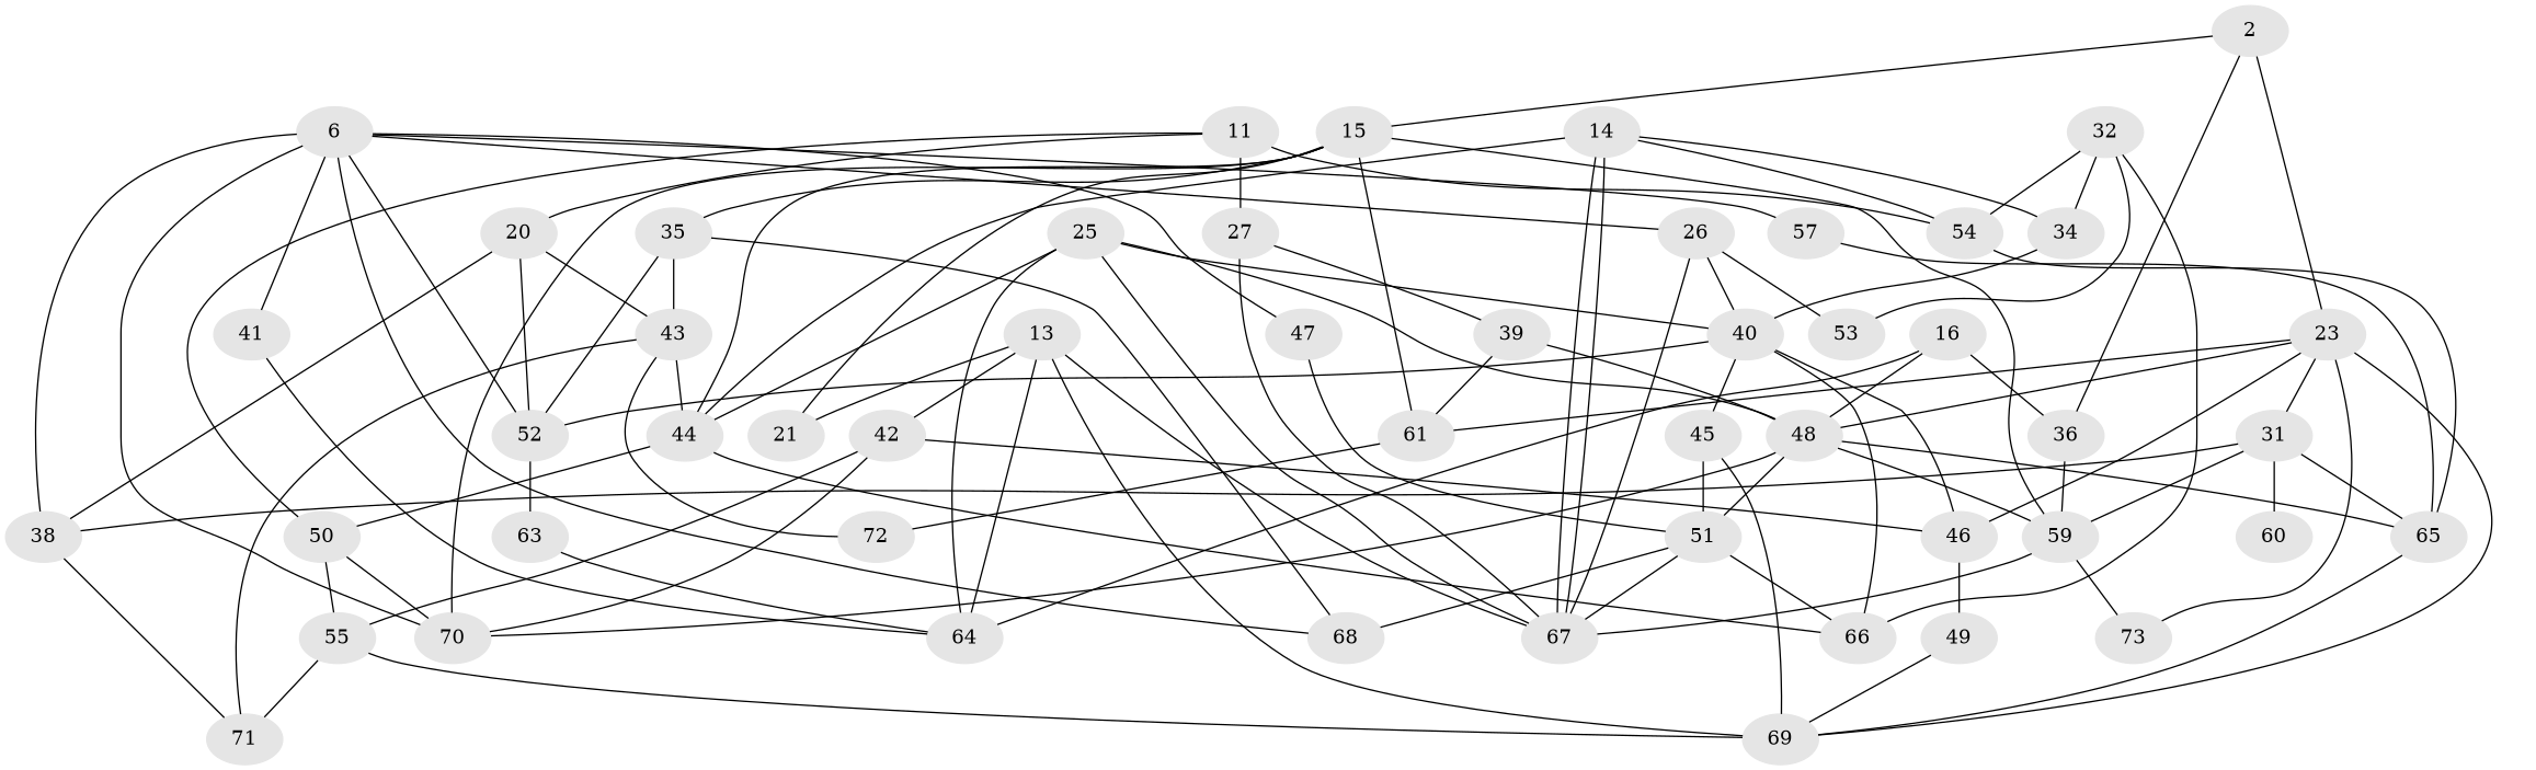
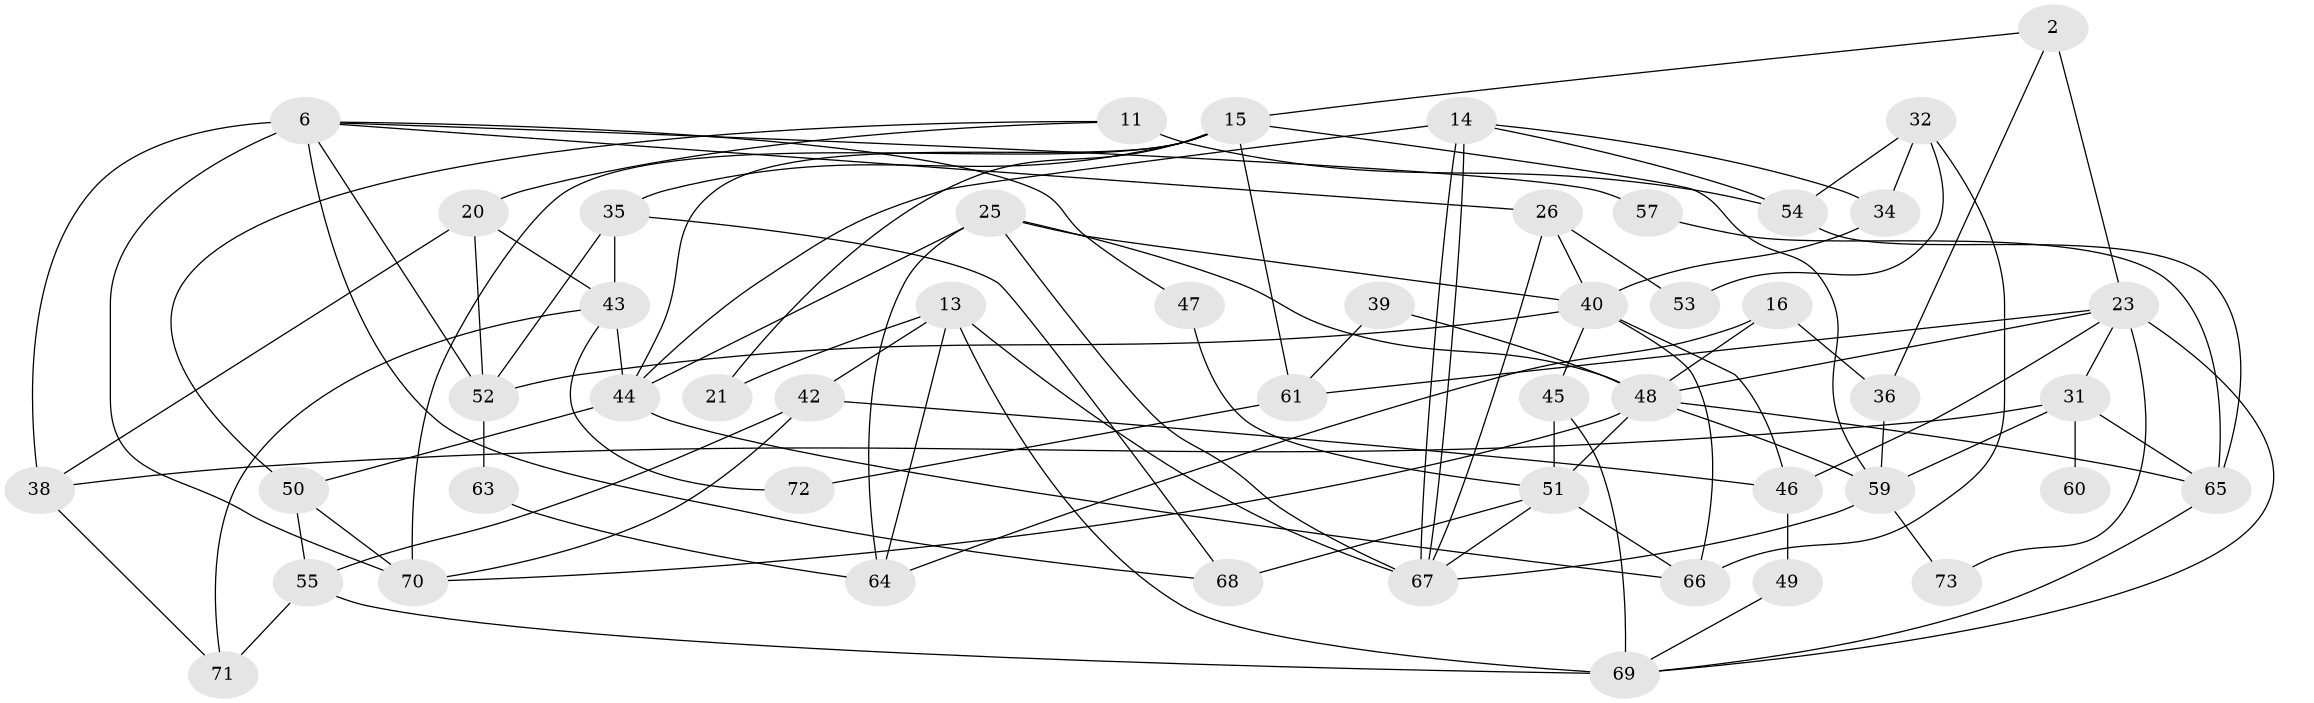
  graph {
    node [color=gray90 style=filled]
    2
    15
    23 [super="+10"]
    36
    70 [super="+4"]
    21 [super="+17"]
    44 [super="+22"]
    35 [super="+24"]
    59 [super="+37"]
    61
    69 [super="+12"]
    48 [super="+29"]
    31 [super="+18+19"]
    46
    73
    6
    26
    38
-   41
    47
    52
    57
    68
    67 [super="+8+58"]
    40 [super="+33"]
    53
    71
    64
    51 [super="+3+5"]
    63
    65
    11
    20
-   27 [super="+7"]
    50
    54
    43
    39
    55 [super="+30"]
    13
    42
    14
    34
    66 [super="+62"]
    72
    16
    45
    60
    49
    25 [super="+1"]
    32
    2 -- 15
    2 -- 23
    2 -- 36
    15 -- 70
    15 -- 21
    15 -- 44
    15 -- 35
    15 -- 59 [weight=2]
    15 -- 61
    23 -- 61 [weight=2]
    23 -- 69
    23 -- 48
    23 -- 31
    23 -- 46
    23 -- 73
    36 -- 59
    44 -- 50
    44 -- 66
    35 -- 52
    35 -- 68
    35 -- 43 [weight=2]
    59 -- 73
    59 -- 67 [weight=2]
    61 -- 72
    48 -- 70 [weight=2]
    48 -- 59
    48 -- 51
    48 -- 65
    31 -- 59 [weight=2]
    31 -- 38
    31 -- 65 [weight=2]
    31 -- 60
    46 -- 49
    6 -- 70 [weight=2]
    6 -- 26
    6 -- 38
-   6 -- 41
    6 -- 47
    6 -- 52
    6 -- 57
    6 -- 68
    26 -- 67
    26 -- 40
    26 -- 53
    38 -- 71
-   41 -- 64
    47 -- 51
    52 -- 63
    57 -- 65
    40 -- 46
    40 -- 52 [weight=2]
    40 -- 66 [weight=2]
    40 -- 45
    51 -- 68 [weight=2]
    51 -- 67
    51 -- 66 [weight=2]
    63 -- 64
    65 -- 69
    11 -- 20
-   11 -- 27 [weight=2]
    11 -- 50
    11 -- 54
    20 -- 38
    20 -- 52
    20 -- 43
-   27 -- 67
-   27 -- 39
    50 -- 70
    50 -- 55
    54 -- 65
    43 -- 44
    43 -- 71
    43 -- 72
    39 -- 61
    39 -- 48
    55 -- 69
    55 -- 71
    13 -- 21 [weight=2]
    13 -- 69 [weight=2]
    13 -- 67
    13 -- 64
    13 -- 42
    42 -- 70
    42 -- 46
    42 -- 55
    14 -- 44
    14 -- 67
    14 -- 67
    14 -- 54
    14 -- 34
    34 -- 40
    16 -- 36
    16 -- 48
    16 -- 64
    45 -- 69
    45 -- 51
    49 -- 69
    25 -- 44
    25 -- 48
    25 -- 67
    25 -- 40
    25 -- 64
    32 -- 53
    32 -- 54
    32 -- 34
    32 -- 66
  }
